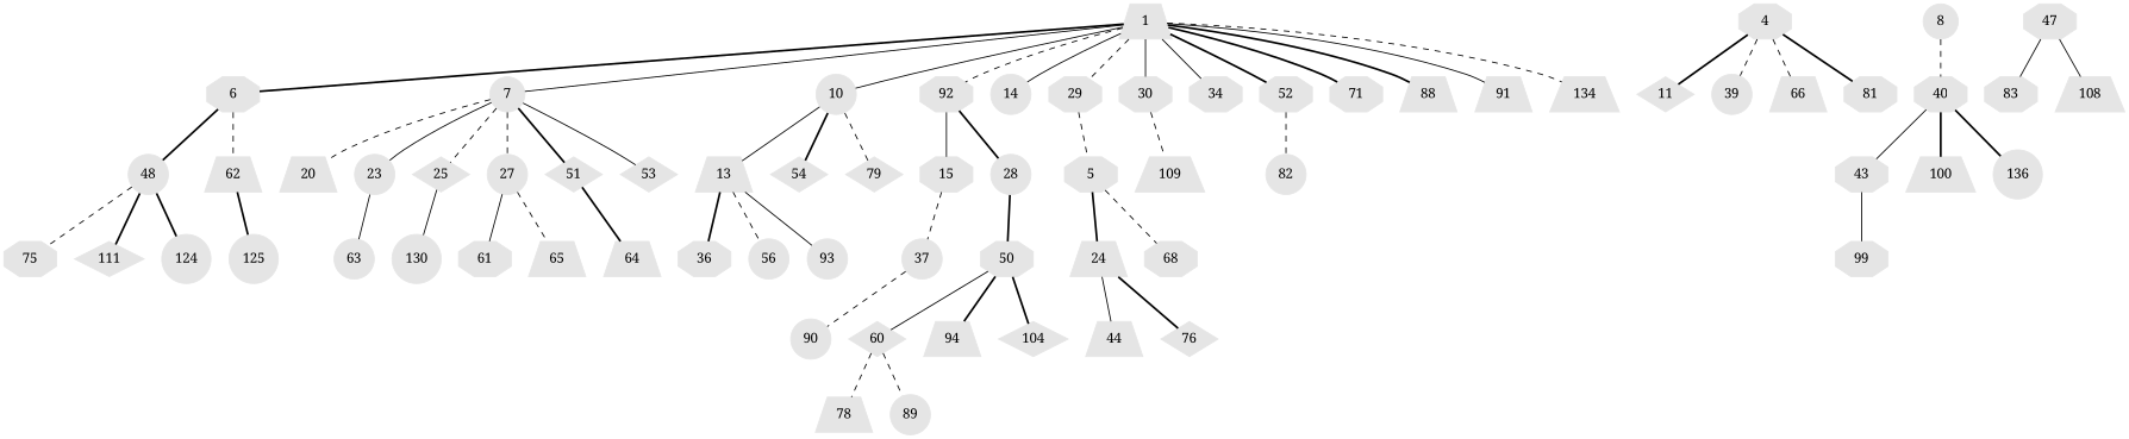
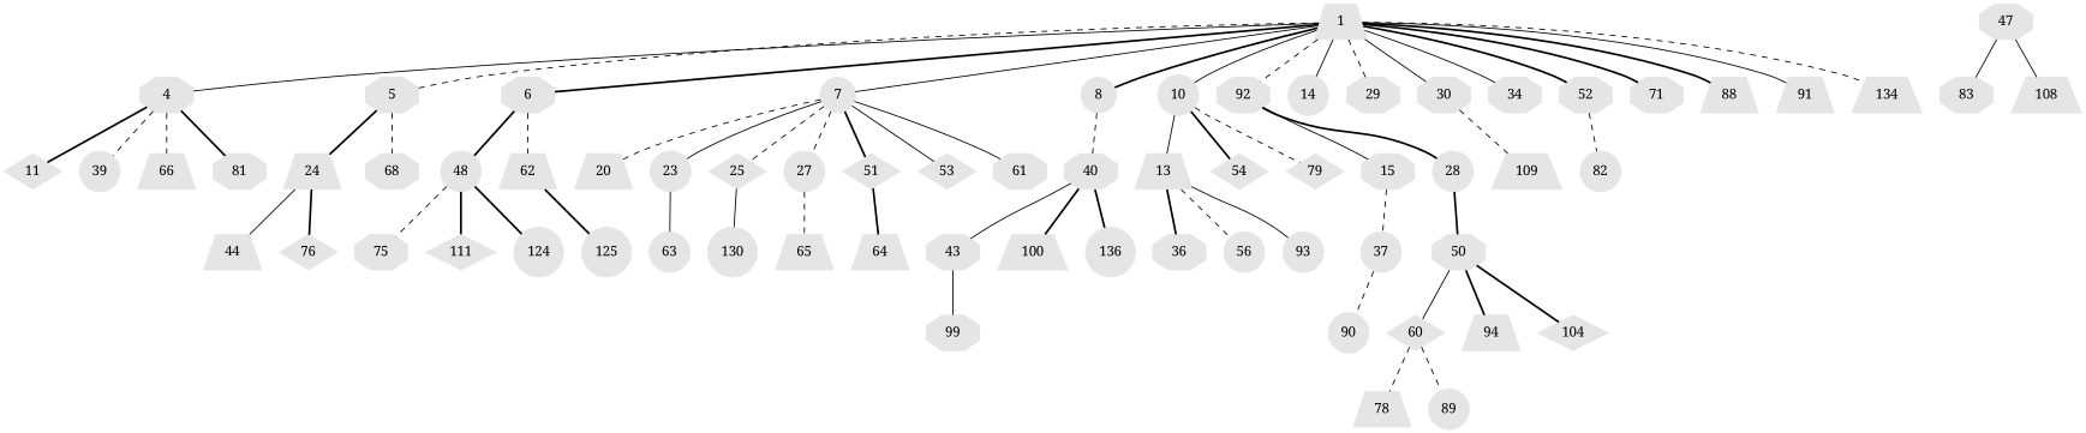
  graph {
    fontname="Noto Serif"
    node [color=gray90 fontname="Noto Serif" shape=octagon style=filled]
    edge [fontname="Noto Serif" style=bold]
    1 [shape=trapezium super="+2+3"]
    4 [super="+16+102"]
    5 [super="+106+58"]
    6 [super="+19+18"]
    7 [shape=circle super="+46+9"]
    8 [shape=circle super="+92"]
    10 [shape=circle super="+45+22"]
    n8 [label=92]
    14 [shape=circle super="+69+67"]
    29
    30 [super="+41+72"]
    34
    52
    71
    88 [shape=trapezium]
    91 [shape=trapezium]
    134 [shape=trapezium]
    11 [shape=diamond super="+97"]
    39 [shape=circle super="+73"]
    66 [shape=trapezium]
    81 [super="+115+132"]
    24 [shape=trapezium]
    68
    48 [shape=circle]
    62 [shape=trapezium super="+84+70"]
    20 [shape=trapezium super="+103"]
    23 [shape=circle super="+33+113+80+31"]
    25 [shape=diamond super="+49+26"]
    27 [shape=circle]
    51 [shape=diamond]
    53 [shape=diamond]
    61 [super="+118"]
    40
    13 [shape=trapezium super="+77"]
    54 [shape=diamond]
    79 [shape=diamond]
    15 [super="+95"]
    28 [shape=circle]
    109 [shape=trapezium]
    82 [shape=circle]
    44 [shape=trapezium]
    76 [shape=diamond]
    75 [super="+101"]
    111 [shape=diamond]
    124 [shape=circle]
    125 [shape=circle]
    63 [shape=circle]
    130 [shape=circle]
    65 [shape=trapezium]
    64 [shape=trapezium]
    43
    100 [shape=trapezium]
    136 [shape=circle]
    36
    56 [shape=circle super="+57"]
    93 [shape=circle super="+107+98+131"]
    37 [shape=circle]
    50
    99
    90 [shape=circle]
    47 [super="+55"]
    83
    108 [shape=trapezium super="+127"]
    60 [shape=diamond super="+87"]
    94 [shape=trapezium]
    104 [shape=diamond]
    78 [shape=trapezium]
    89 [shape=circle super="+133"]
-   29 -- 5 [style=dashed]
+   1 -- 4 [style=solid]
+   1 -- 5 [style=dashed]
    1 -- 6
    1 -- 7 [style=solid]
+   1 -- 8
    1 -- 10 [style=solid]
    1 -- n8 [style=dashed]
    1 -- 14 [style=solid]
    1 -- 29 [style=dashed]
    1 -- 30 [style=solid]
    1 -- 34 [style=solid]
    1 -- 52
    1 -- 71
    1 -- 88
    1 -- 91 [style=solid]
    1 -- 134 [style=dashed]
    4 -- 11
    4 -- 39 [style=dashed]
    4 -- 66 [style=dashed]
    4 -- 81
    5 -- 24
    5 -- 68 [style=dashed]
    6 -- 48
    6 -- 62 [style=dashed]
    7 -- 20 [style=dashed]
    7 -- 23 [style=solid]
    7 -- 25 [style=dashed]
    7 -- 27 [style=dashed]
    7 -- 51
    7 -- 53 [style=solid]
-   27 -- 61 [style=solid]
+   7 -- 61 [style=solid]
    8 -- 40 [style=dashed]
    10 -- 13 [style=solid]
    10 -- 54
    10 -- 79 [style=dashed]
    n8 -- 15 [style=solid]
    n8 -- 28
    30 -- 109 [style=dashed]
    52 -- 82 [style=dashed]
    24 -- 44 [style=solid]
    24 -- 76
    48 -- 75 [style=dashed]
    48 -- 111
    48 -- 124
    62 -- 125
    23 -- 63 [style=solid]
    25 -- 130 [style=solid]
    27 -- 65 [style=dashed]
    51 -- 64
    40 -- 43 [style=solid]
    40 -- 100
    40 -- 136
    13 -- 36
    13 -- 56 [style=dashed]
    13 -- 93 [style=solid]
    15 -- 37 [style=dashed]
    28 -- 50
    43 -- 99 [style=solid]
    37 -- 90 [style=dashed]
    50 -- 60 [style=solid]
    50 -- 94
    50 -- 104
    47 -- 83 [style=solid]
    47 -- 108 [style=solid]
    60 -- 78 [style=dashed]
    60 -- 89 [style=dashed]
  }
